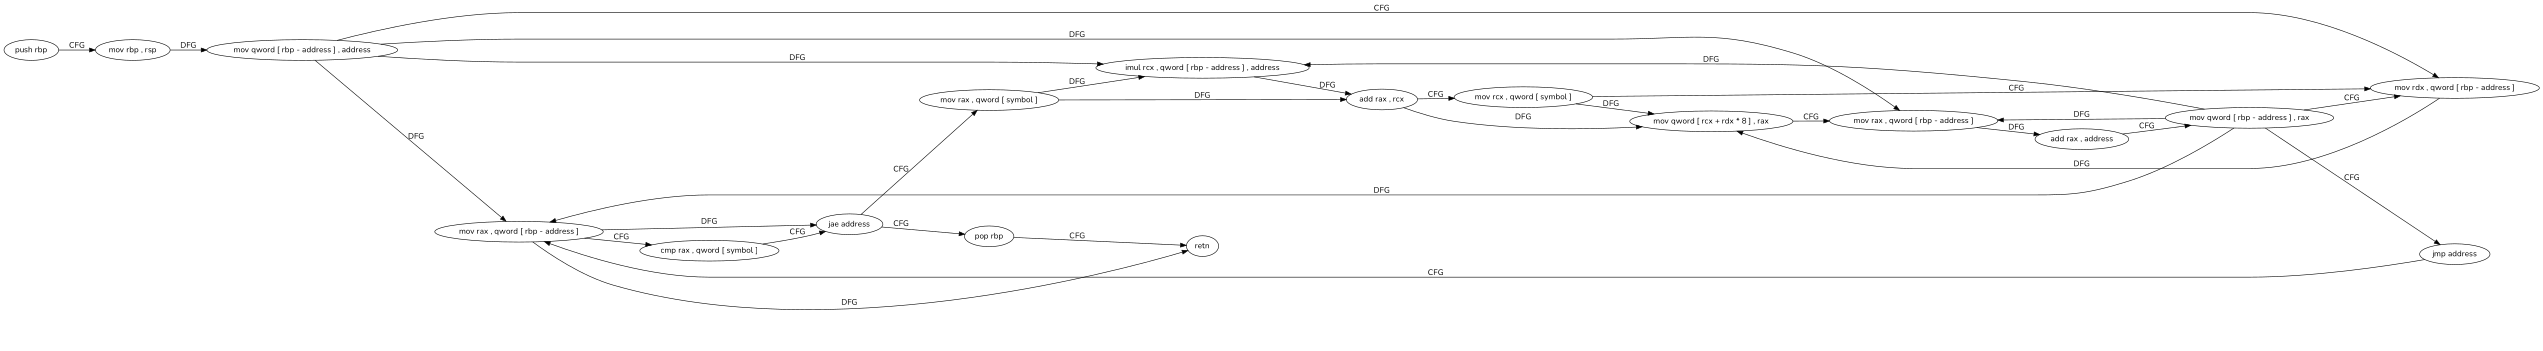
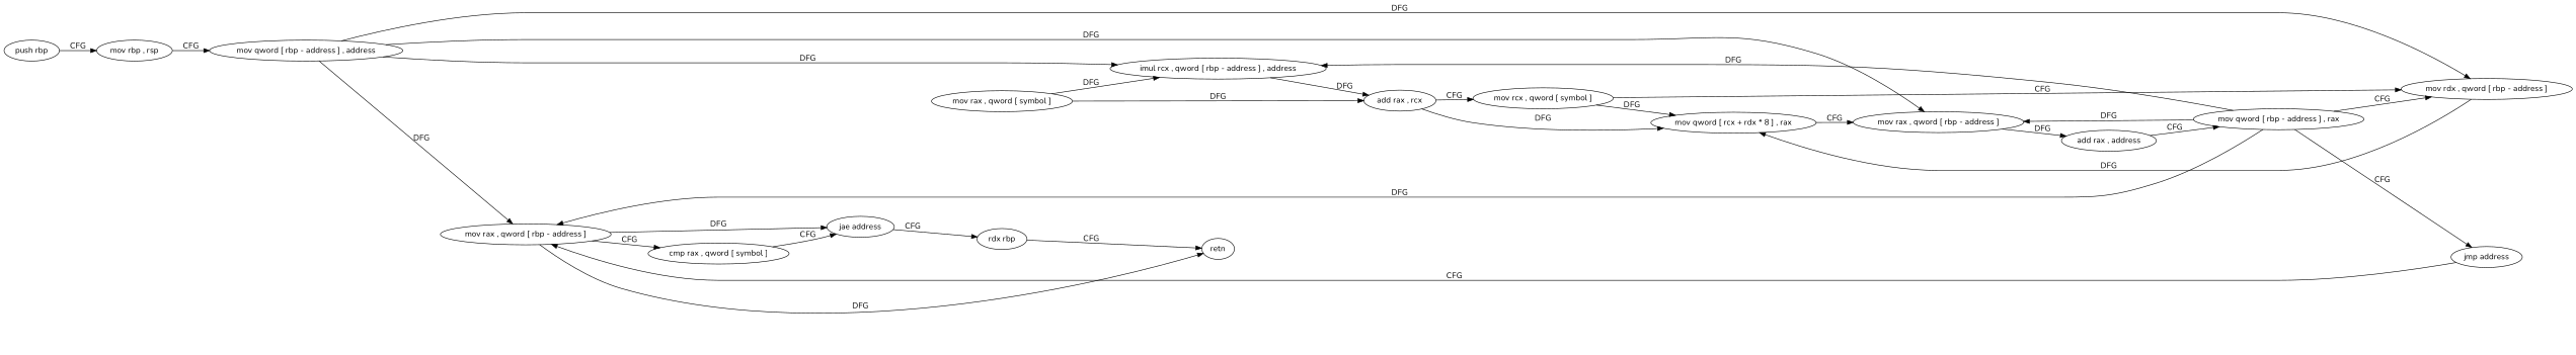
  digraph {
    fontname=Nunito
    rankdir=LR
    node [fontname=Nunito]
    edge [fontname=Nunito]
    n1 [label="push rbp"]
    n2 [label="mov rbp , rsp"]
    n3 [label="mov qword [ rbp - address ] , address"]
    n4 [label="mov rax , qword [ rbp - address ]"]
    n5 [label="imul rcx , qword [ rbp - address ] , address"]
    n6 [label="mov rdx , qword [ rbp - address ]"]
    n7 [label="mov rax , qword [ rbp - address ]"]
    n8 [label=retn]
    n9 [label="cmp rax , qword [ symbol ]"]
    n10 [label="jae address"]
    n11 [label="add rax , rcx"]
    n12 [label="mov qword [ rcx + rdx * 8 ] , rax"]
    n13 [label="add rax , address"]
-   n14 [label="pop rbp"]
+   n14 [label="rdx rbp"]
    n15 [label="mov rax , qword [ symbol ]"]
    n16 [label="mov rcx , qword [ symbol ]"]
    n17 [label="mov qword [ rbp - address ] , rax"]
    n18 [label="jmp address"]
    n1 -> n2 [label=CFG]
-   n2 -> n3 [label=DFG]
+   n2 -> n3 [label=CFG]
    n3 -> n4 [label=DFG]
    n3 -> n5 [label=DFG]
-   n3 -> n6 [label=CFG]
+   n3 -> n6 [label=DFG]
    n3 -> n7 [label=DFG]
    n4 -> n8 [label=DFG]
    n4 -> n9 [label=CFG]
    n4 -> n10 [label=DFG]
    n5 -> n11 [label=DFG]
    n6 -> n12 [label=DFG]
    n7 -> n13 [label=DFG]
    n9 -> n10 [label=CFG]
    n10 -> n14 [label=CFG]
-   n10 -> n15 [label=CFG]
    n11 -> n12 [label=DFG]
    n11 -> n16 [label=CFG]
    n12 -> n7 [label=CFG]
    n13 -> n17 [label=CFG]
    n14 -> n8 [label=CFG]
    n15 -> n5 [label=DFG]
    n15 -> n11 [label=DFG]
    n16 -> n6 [label=CFG]
    n16 -> n12 [label=DFG]
    n17 -> n4 [label=DFG]
    n17 -> n5 [label=DFG]
    n17 -> n6 [label=CFG]
    n17 -> n7 [label=DFG]
    n17 -> n18 [label=CFG]
    n18 -> n4 [label=CFG]
  }
